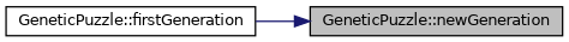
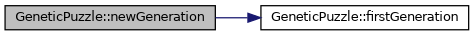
  digraph {
    rankdir=LR
    node [color=black fontname=Helvetica fontsize=10 shape=record style=filled]
    n1 [fillcolor=grey75 fontcolor=black height=0.2 label="GeneticPuzzle::newGeneration" width=0.4]
    n2 [fillcolor=white height=0.2 label="GeneticPuzzle::firstGeneration" width=0.4]
-   n2 -> n1 [color=midnightblue fontname=Helvetica fontsize=10 labelfontname=Helvetica labelfontsize=10 style=solid]
+   n1 -> n2 [color=midnightblue fontname=Helvetica fontsize=10 labelfontname=Helvetica labelfontsize=10 style=solid]
  }
